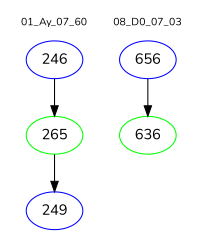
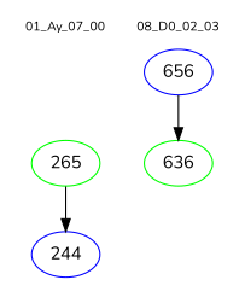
  digraph {
    fontname=Nunito
    node [color=blue fontname=Nunito]
    edge [color=black fontname=Nunito]
-   n1 [label=246]
    n2 [color=green label=265]
-   n3 [label=249]
+   n3 [label=244]
    n4 [label=656]
    n5 [color=green label=636]
    subgraph cluster_1 {
      color=white
      fontsize=10
-     label="01_Ay_07_60"
-     n1
+     label="01_Ay_07_00"
      n2
      n3
    }
    subgraph cluster_2 {
      color=white
      fontsize=10
-     label="08_D0_07_03"
+     label="08_D0_02_03"
      n4
      n5
    }
-   n1 -> n2
    n2 -> n3
    n4 -> n5
  }
